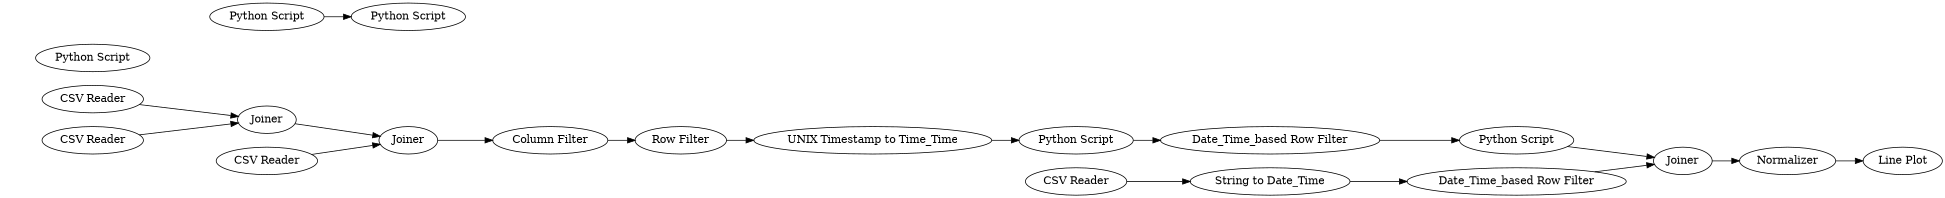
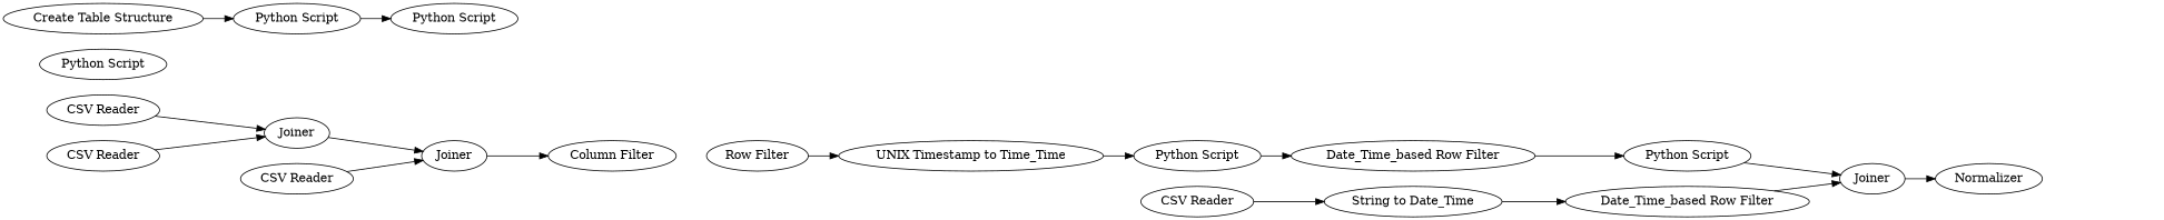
  digraph {
    rankdir=LR
    n1 [label="CSV Reader"]
    n2 [label=Joiner]
    n3 [label=Joiner]
    n4 [label="CSV Reader"]
    n5 [label="CSV Reader"]
    n6 [label="Column Filter"]
    n7 [label="Row Filter"]
    n8 [label="UNIX Timestamp to Time_Time"]
    n9 [label="Python Script"]
    n10 [label="Python Script"]
    n11 [label="CSV Reader"]
    n12 [label="String to Date_Time"]
    n13 [label="Date_Time_based Row Filter"]
    n14 [label=Joiner]
    n15 [label=Normalizer]
    n16 [label="Date_Time_based Row Filter"]
    n17 [label="Python Script"]
-   n18 [label="Line Plot"]
    n19 [label="Python Script"]
    n20 [label="Python Script"]
+   n21 [label="Create Table Structure"]
    n1 -> n2
    n2 -> n3
    n3 -> n6
    n4 -> n2
    n5 -> n3
-   n6 -> n7
    n7 -> n8
    n8 -> n9
    n9 -> n16
    n11 -> n12
    n12 -> n13
    n13 -> n14
    n14 -> n15
-   n15 -> n18
    n16 -> n17
    n17 -> n14
    n19 -> n20
+   n21 -> n19
  }
